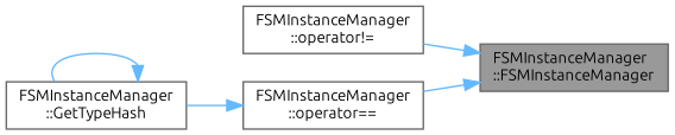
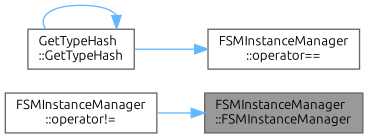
  digraph {
    fontname=Ubuntu
    rankdir=RL
    node [color=grey40 fillcolor=white fontname=Ubuntu fontsize=10 shape=box style=filled]
    edge [color=steelblue1 dir=back fontname=Ubuntu fontsize=10 labelfontname=Helvetica labelfontsize=10 style=solid]
    n1 [color=gray40 fillcolor=grey60 fontcolor=black height=0.2 label="FSMInstanceManager\l::FSMInstanceManager" width=0.4]
    n2 [height=0.2 label="FSMInstanceManager\l::operator!=" width=0.4]
    n3 [height=0.2 label="FSMInstanceManager\l::operator==" width=0.4]
-   n4 [height=0.2 label="FSMInstanceManager\l::GetTypeHash" width=0.4]
+   n4 [height=0.2 label="GetTypeHash\l::GetTypeHash" width=0.4]
    n1 -> n2
-   n1 -> n3
    n3 -> n4
    n4 -> n4
  }
